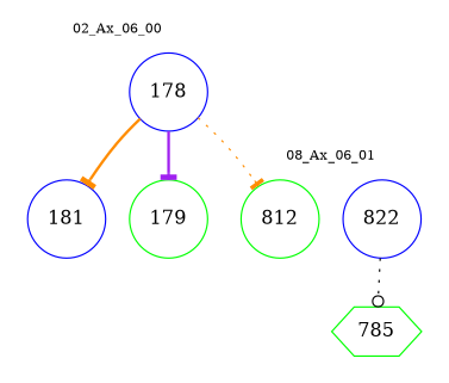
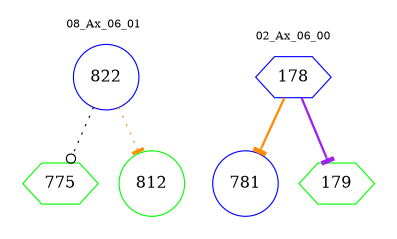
  digraph {
    node [color=blue shape=circle]
    edge [arrowhead=tee color=darkorange style=dotted]
    n1 [label=822]
-   n2 [color=green label=785 shape=hexagon]
+   n2 [color=green label=775 shape=hexagon]
    n3 [color=green label=812]
-   n4 [label=178]
-   n5 [label=181]
-   n6 [color=green label=179]
+   n4 [label=178 shape=hexagon]
+   n5 [label=781]
+   n6 [color=green label=179 shape=hexagon]
    subgraph cluster_1 {
      color=white
      fontsize=10
      label="08_Ax_06_01"
      n1
      n2
      n3
    }
    subgraph cluster_2 {
      color=white
      fontsize=10
      label="02_Ax_06_00"
      n4
      n5
      n6
    }
    n1 -> n2 [arrowhead=odot color=black]
-   n4 -> n3
+   n1 -> n3
    n4 -> n5 [style=bold]
    n4 -> n6 [color=purple style=bold]
  }
